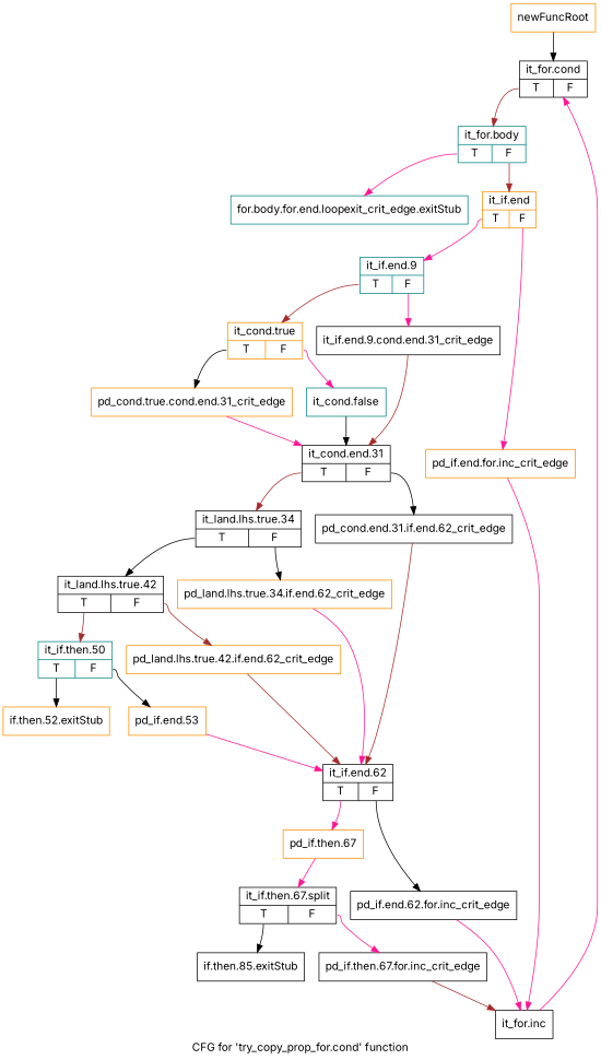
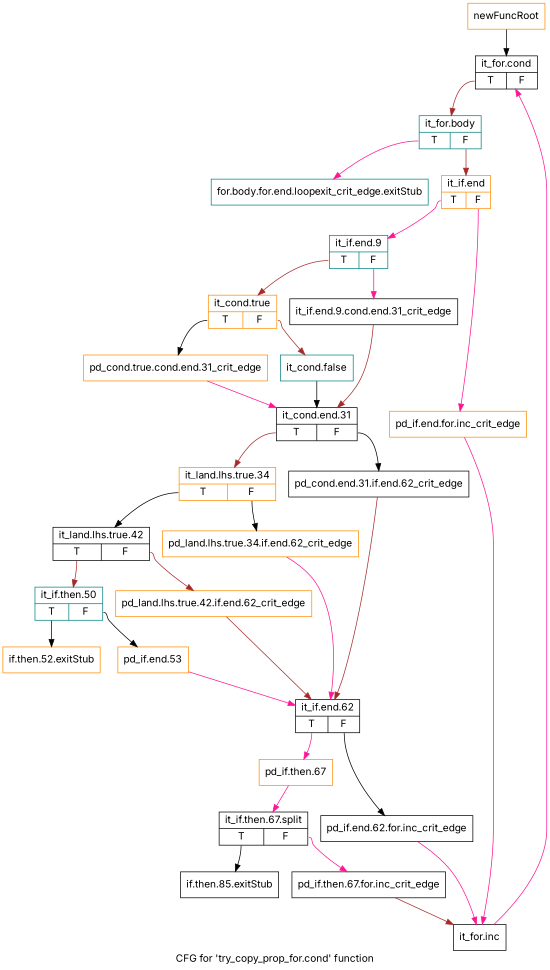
  digraph {
    fontname=Inter
    label="CFG for 'try_copy_prop_for.cond' function"
    node [color=darkorange fontname=Inter shape=record]
    edge [color=deeppink fontname=Inter]
    n1 [label="{newFuncRoot}"]
    n2 [color=black label="{it_for.cond|{<s0>T|<s1>F}}"]
    n3 [color=teal label="{it_for.body|{<s0>T|<s1>F}}"]
    n4 [color=teal label="{for.body.for.end.loopexit_crit_edge.exitStub}"]
    n5 [label="{it_if.end|{<s0>T|<s1>F}}"]
    n6 [label="{if.then.52.exitStub}"]
    n7 [color=black label="{if.then.85.exitStub}"]
    n8 [color=teal label="{it_if.end.9|{<s0>T|<s1>F}}"]
    n9 [label="{pd_if.end.for.inc_crit_edge}"]
    n10 [label="{it_cond.true|{<s0>T|<s1>F}}"]
    n11 [color=black label="{it_if.end.9.cond.end.31_crit_edge}"]
    n12 [color=black label="{it_for.inc}"]
    n13 [label="{pd_cond.true.cond.end.31_crit_edge}"]
    n14 [color=teal label="{it_cond.false}"]
    n15 [color=black label="{it_cond.end.31|{<s0>T|<s1>F}}"]
-   n16 [color=black label="{it_land.lhs.true.34|{<s0>T|<s1>F}}"]
+   n16 [label="{it_land.lhs.true.34|{<s0>T|<s1>F}}"]
    n17 [color=black label="{pd_cond.end.31.if.end.62_crit_edge}"]
    n18 [color=black label="{it_land.lhs.true.42|{<s0>T|<s1>F}}"]
    n19 [label="{pd_land.lhs.true.34.if.end.62_crit_edge}"]
    n20 [color=black label="{it_if.end.62|{<s0>T|<s1>F}}"]
    n21 [color=teal label="{it_if.then.50|{<s0>T|<s1>F}}"]
    n22 [label="{pd_land.lhs.true.42.if.end.62_crit_edge}"]
    n23 [label="{pd_if.then.67}"]
    n24 [color=black label="{pd_if.end.62.for.inc_crit_edge}"]
    n25 [color=black label="{it_if.then.67.split|{<s0>T|<s1>F}}"]
    n26 [label="{pd_if.end.53}"]
    n27 [color=black label="{pd_if.then.67.for.inc_crit_edge}"]
    n1 -> n2 [color=black]
    n2 -> n3 [color=brown tailport=s0]
    n3 -> n4 [tailport=s0]
    n3 -> n5 [color=brown tailport=s1]
    n5 -> n8 [tailport=s0]
    n5 -> n9 [tailport=s1]
    n8 -> n10 [color=brown tailport=s0]
    n8 -> n11 [tailport=s1]
    n9 -> n12
    n10 -> n13 [color=black tailport=s0]
-   n10 -> n14 [tailport=s1]
+   n10 -> n14 [color=brown tailport=s1]
    n11 -> n15 [color=brown]
    n12 -> n2
    n13 -> n15
    n14 -> n15 [color=black]
    n15 -> n16 [color=brown tailport=s0]
    n15 -> n17 [color=black tailport=s1]
    n16 -> n18 [color=black tailport=s0]
    n16 -> n19 [color=black tailport=s1]
    n17 -> n20 [color=brown]
    n18 -> n21 [color=brown tailport=s0]
    n18 -> n22 [color=brown tailport=s1]
    n19 -> n20
    n20 -> n23 [tailport=s0]
    n20 -> n24 [color=black tailport=s1]
    n21 -> n6 [color=black tailport=s0]
    n21 -> n26 [color=black tailport=s1]
    n22 -> n20 [color=brown]
    n23 -> n25
    n24 -> n12
    n25 -> n7 [color=black tailport=s0]
    n25 -> n27 [tailport=s1]
    n26 -> n20
    n27 -> n12 [color=brown]
  }
